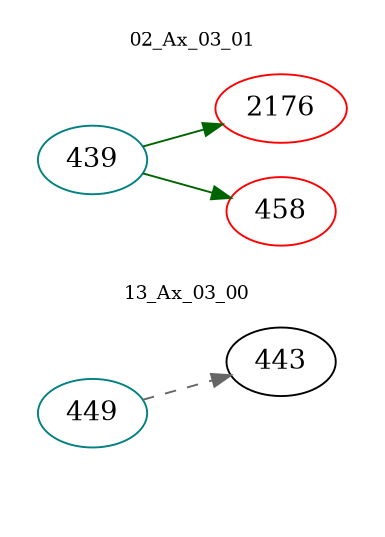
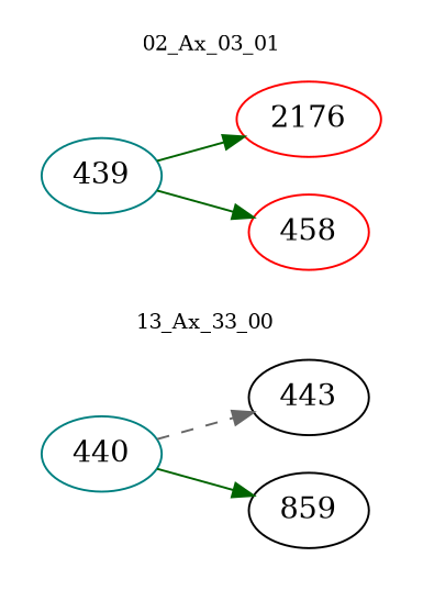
  digraph {
    rankdir=LR
    node [color=teal]
    edge [color=darkgreen style=solid]
-   n1 [label=449]
+   n1 [label=440]
+   n2 [color=black label=859]
    n3 [color=black label=443]
    n4 [label=439]
    n5 [color=red label=458]
    n6 [color=red label=2176]
    subgraph cluster_1 {
      color=white
      fontsize=10
-     label="13_Ax_03_00"
+     label="13_Ax_33_00"
      n1
+     n2
      n3
    }
    subgraph cluster_2 {
      color=white
      fontsize=10
      label="02_Ax_03_01"
      n4
      n5
      n6
    }
+   n1 -> n2
    n1 -> n3 [color=gray40 style=dashed]
    n4 -> n5
    n4 -> n6
  }
